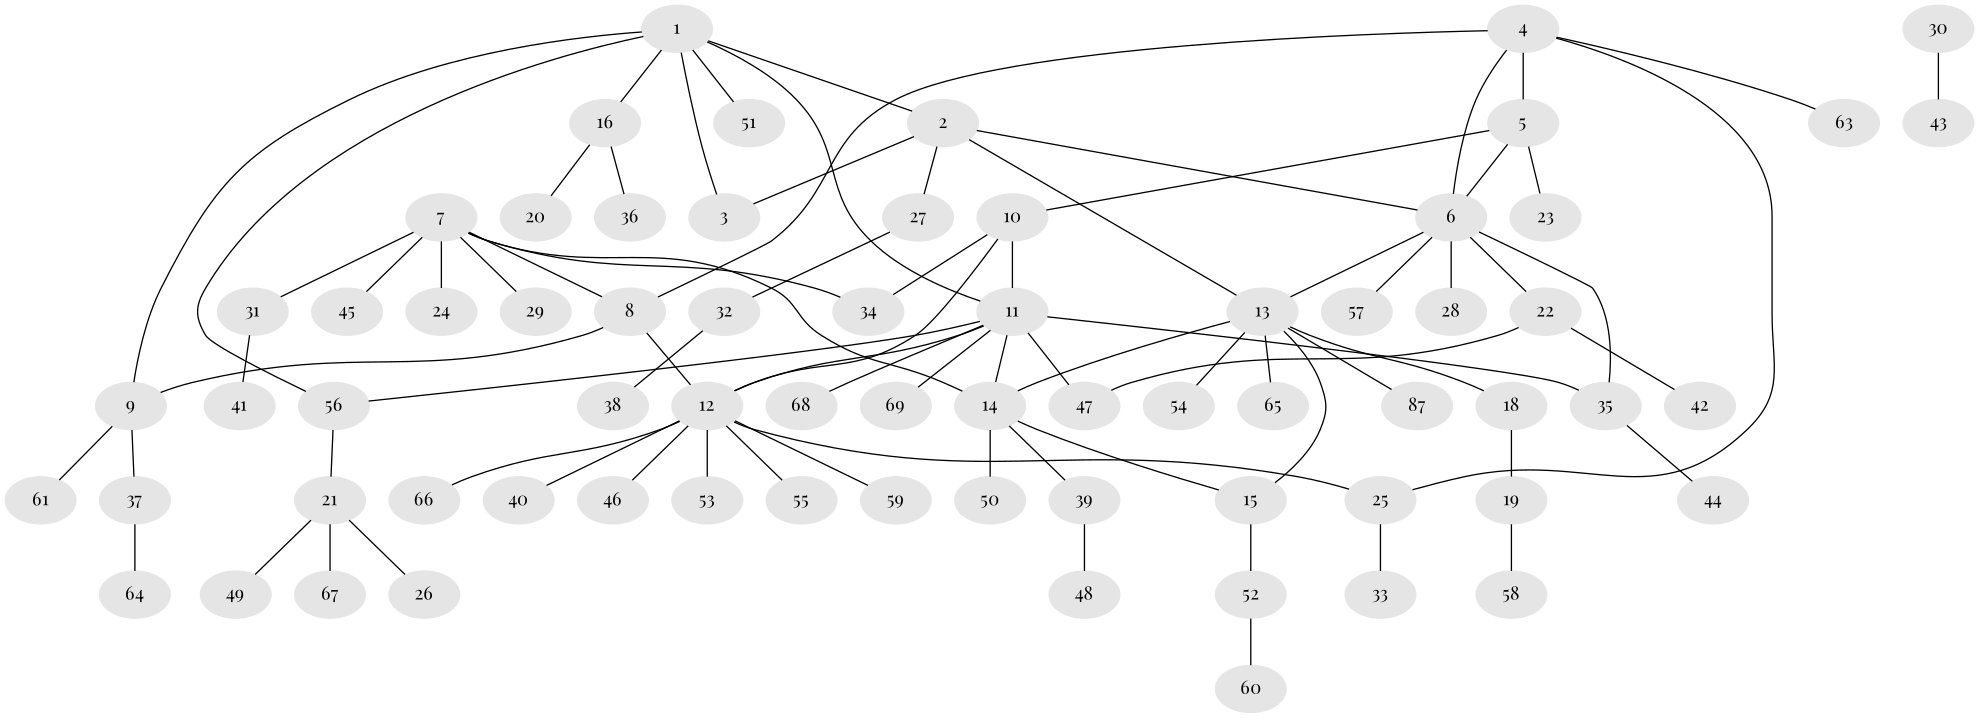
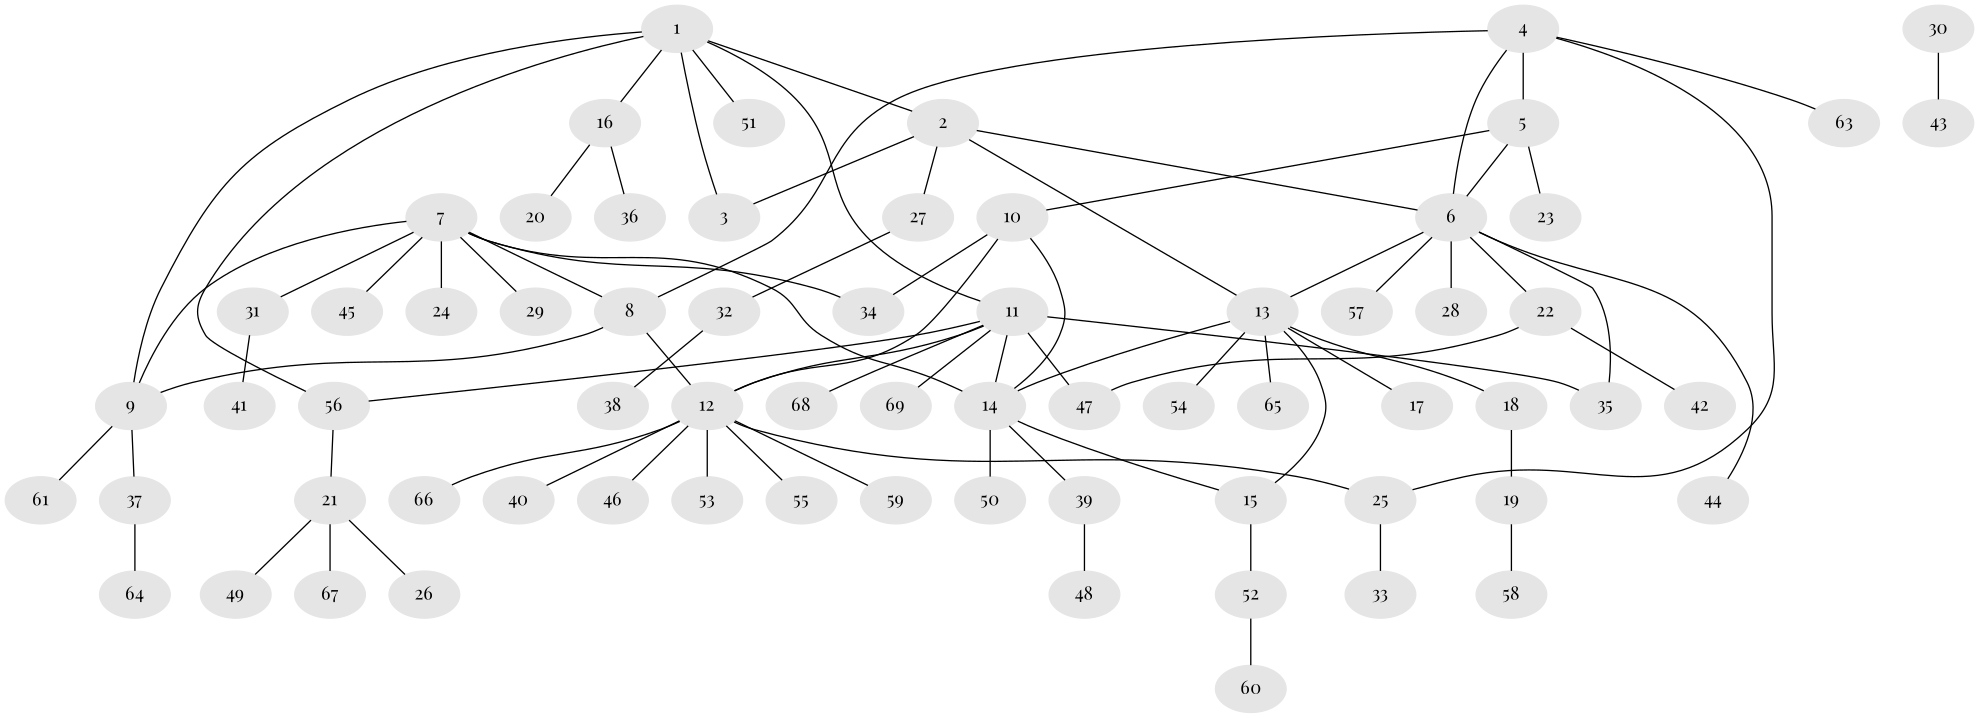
  graph {
    fontname="Playfair Display"
    node [color=gray90 fontname="Playfair Display" style=filled]
    edge [fontname="Playfair Display"]
    1
    2
    3
    9
    11
    16
    51
    56
    6
    13
    27
    37
    61
    35
    14
    12
    47
    68
    69
    20
    36
    21
    22
    28
    44
    57
    15
-   17 [label=87]
+   17
    18
    54
    65
    32
    4
    5
    8
    25
    63
    10
    23
    33
    34
    30
    43
    42
    7
    24
    29
    31
    45
    39
    50
    41
    40
    46
    53
    55
    59
    66
    64
    52
    19
    26
    49
    67
    48
    60
    58
    38
    1 -- 2
    1 -- 3
    1 -- 9
    1 -- 11
    1 -- 16
    1 -- 51
    1 -- 56
    2 -- 3
    2 -- 6
    2 -- 13
    2 -- 27
    9 -- 37
    9 -- 61
    11 -- 56
    11 -- 35
    11 -- 14
    11 -- 12
    11 -- 47
    11 -- 68
    11 -- 69
    16 -- 20
    16 -- 36
    56 -- 21
    6 -- 13
    6 -- 35
    6 -- 22
    6 -- 28
-   35 -- 44
+   6 -- 44
    6 -- 57
    13 -- 14
    13 -- 15
    13 -- 17
    13 -- 18
    13 -- 54
    13 -- 65
    27 -- 32
    37 -- 64
    14 -- 15
    14 -- 39
    14 -- 50
    12 -- 25
    12 -- 40
    12 -- 46
    12 -- 53
    12 -- 55
    12 -- 59
    12 -- 66
    21 -- 26
    21 -- 49
    21 -- 67
    22 -- 47
    22 -- 42
    15 -- 52
    18 -- 19
    32 -- 38
    4 -- 6
    4 -- 5
    4 -- 8
    4 -- 25
    4 -- 63
    5 -- 6
    5 -- 10
    5 -- 23
    8 -- 9
    8 -- 12
    25 -- 33
-   10 -- 11
+   10 -- 14
    10 -- 12
    10 -- 34
    30 -- 43
+   7 -- 9
    7 -- 14
    7 -- 8
    7 -- 34
    7 -- 24
    7 -- 29
    7 -- 31
    7 -- 45
    31 -- 41
    39 -- 48
    52 -- 60
    19 -- 58
  }
